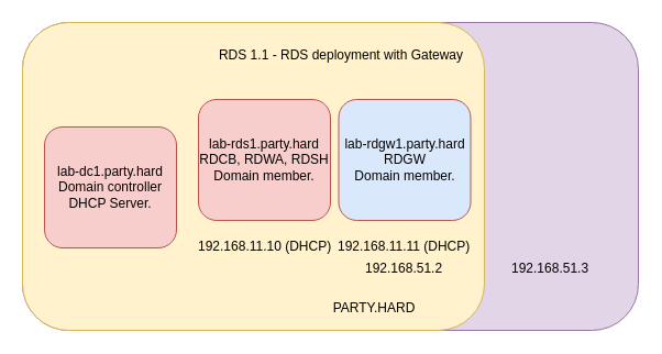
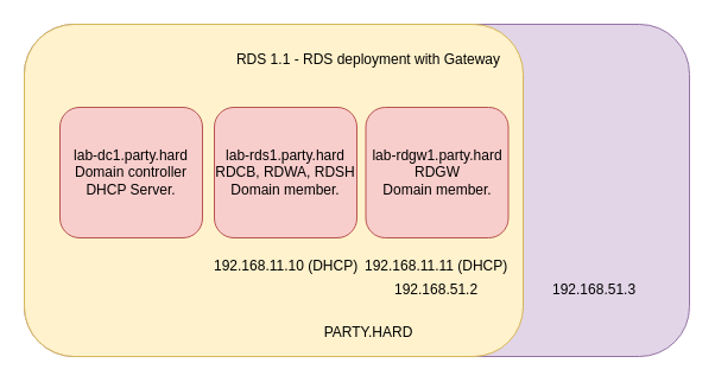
  <mxCell id="0" />
  <mxCell id="1" parent="0" />
  <mxCell id="2" value="" style="rounded=1;whiteSpace=wrap;html=1;fillColor=#e1d5e7;strokeColor=#9673a6;" parent="1" vertex="1"><mxGeometry x="20" y="20" width="560" height="280" as="geometry" /></mxCell>
  <mxCell id="3" value="" style="rounded=1;whiteSpace=wrap;html=1;align=center;fillColor=#fff2cc;strokeColor=#d6b656;" parent="1" vertex="1"><mxGeometry x="20" y="20" width="420" height="280" as="geometry" /></mxCell>
- <mxCell id="4" value="PARTY.HARD" style="text;html=1;strokeColor=none;fillColor=none;align=center;verticalAlign=middle;whiteSpace=wrap;rounded=0;" parent="1" vertex="1"><mxGeometry x="320" y="270" width="40" height="20" as="geometry" /></mxCell>
- <mxCell id="5" value="lab-dc1.party.hard&lt;br&gt;Domain controller DHCP Server." style="rounded=1;whiteSpace=wrap;html=1;fillColor=#f8cecc;strokeColor=#b85450;" parent="1" vertex="1"><mxGeometry x="40" y="115" width="120" height="110" as="geometry" /></mxCell>
+ <mxCell id="4" value="PARTY.HARD" style="text;html=1;strokeColor=none;fillColor=none;align=center;verticalAlign=middle;whiteSpace=wrap;rounded=0;" parent="1" vertex="1"><mxGeometry x="290" y="270" width="40" height="20" as="geometry" /></mxCell>
+ <mxCell id="5" value="lab-dc1.party.hard&lt;br&gt;Domain controller DHCP Server." style="rounded=1;whiteSpace=wrap;html=1;fillColor=#f8cecc;strokeColor=#b85450;" parent="1" vertex="1"><mxGeometry x="50" y="90" width="120" height="110" as="geometry" /></mxCell>
  <mxCell id="6" value="192.168.11.10 (DHCP)" style="text;html=1;" parent="1" vertex="1"><mxGeometry x="177.5" y="210" width="125" height="30" as="geometry" /></mxCell>
  <mxCell id="7" value="lab-rds1.party.hard&lt;br&gt;RDCB, RDWA, RDSH&lt;br&gt;Domain member." style="rounded=1;whiteSpace=wrap;html=1;fillColor=#f8cecc;strokeColor=#b85450;" parent="1" vertex="1"><mxGeometry x="180" y="90" width="120" height="110" as="geometry" /></mxCell>
  <mxCell id="8" value="192.168.11.11 (DHCP)" style="text;html=1;" parent="1" vertex="1"><mxGeometry x="305" y="210" width="125" height="30" as="geometry" /></mxCell>
  <mxCell id="9" value="RDS 1.1 - RDS deployment with Gateway" style="text;html=1;strokeColor=none;fillColor=none;align=center;verticalAlign=middle;whiteSpace=wrap;rounded=0;" parent="1" vertex="1"><mxGeometry x="160" y="40" width="300" height="20" as="geometry" /></mxCell>
- <mxCell id="10" value="lab-rdgw1.party.hard&lt;br&gt;RDGW&lt;br&gt;Domain member." style="rounded=1;whiteSpace=wrap;html=1;fillColor=#dae8fc;strokeColor=#b85450;" parent="1" vertex="1"><mxGeometry x="307.5" y="90" width="120" height="110" as="geometry" /></mxCell>
+ <mxCell id="10" value="lab-rdgw1.party.hard&lt;br&gt;RDGW&lt;br&gt;Domain member." style="rounded=1;whiteSpace=wrap;html=1;fillColor=#f8cecc;strokeColor=#b85450;" parent="1" vertex="1"><mxGeometry x="307.5" y="90" width="120" height="110" as="geometry" /></mxCell>
  <mxCell id="11" value="192.168.51.2" style="text;html=1;" parent="1" vertex="1"><mxGeometry x="330" y="230" width="75" height="30" as="geometry" /></mxCell>
  <mxCell id="12" value="192.168.51.3" style="text;html=1;" parent="1" vertex="1"><mxGeometry x="462.5" y="230" width="75" height="30" as="geometry" /></mxCell>
